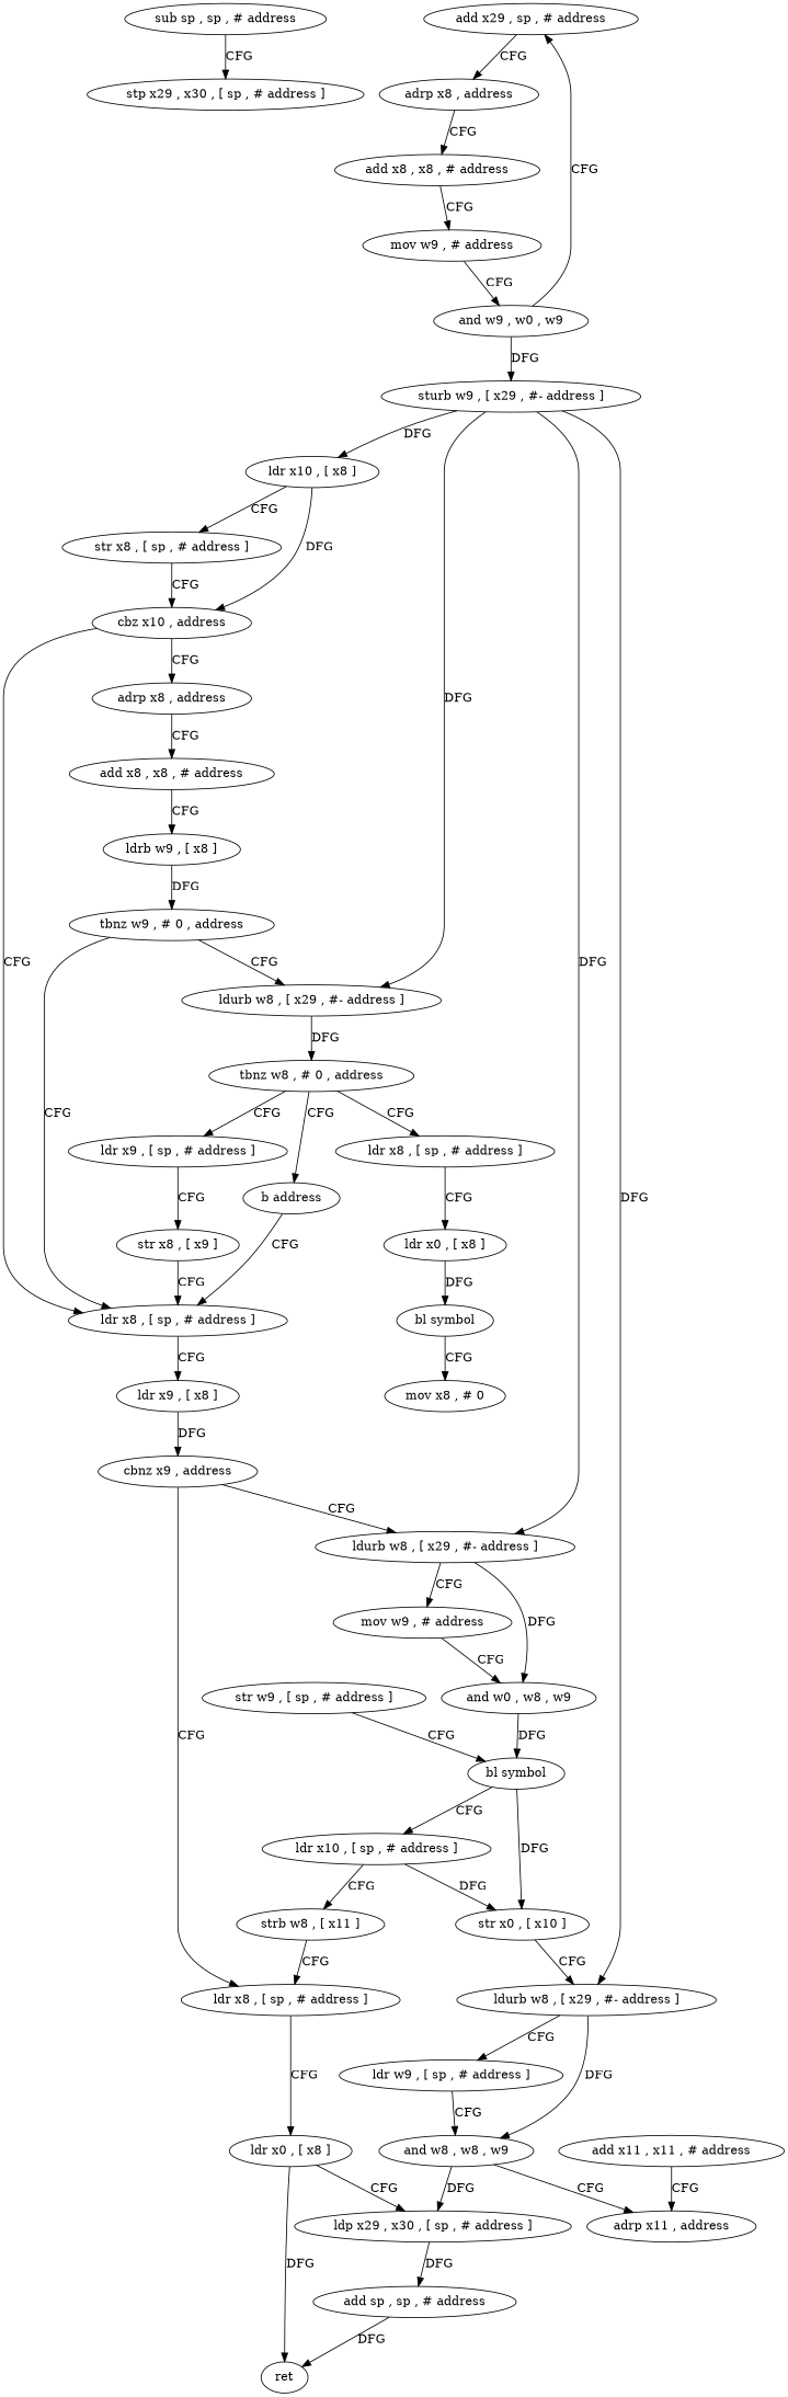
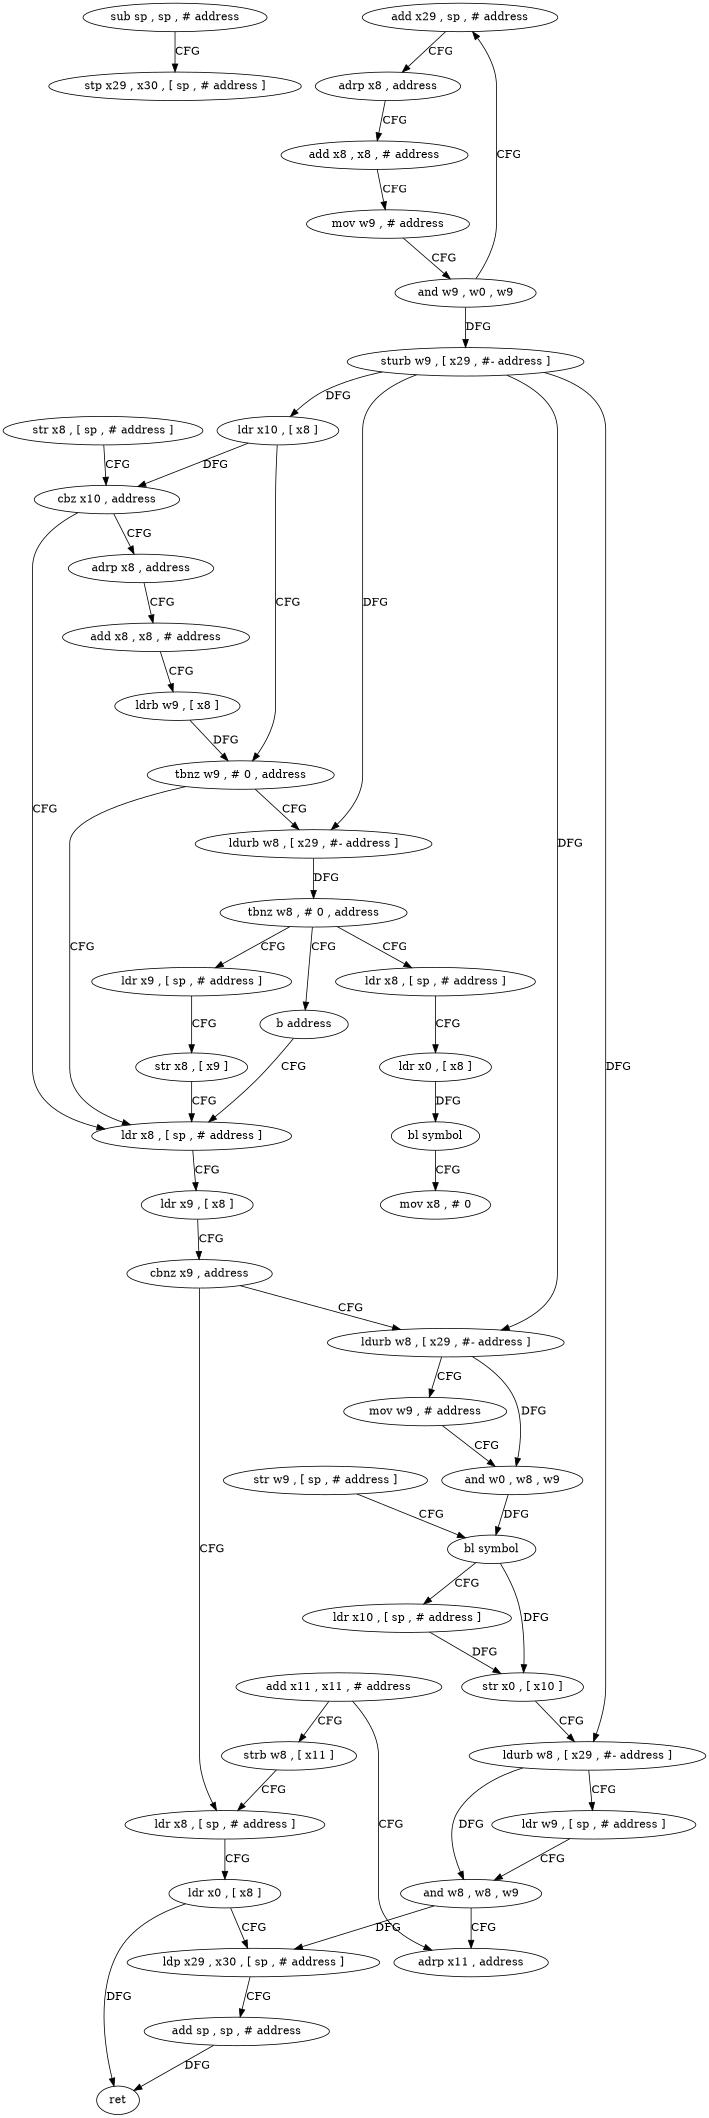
  digraph {
    n1 [label="sub sp , sp , # address"]
    n2 [label="stp x29 , x30 , [ sp , # address ]"]
    n3 [label="add x29 , sp , # address"]
    n4 [label="adrp x8 , address"]
    n5 [label="add x8 , x8 , # address"]
    n6 [label="mov w9 , # address"]
    n7 [label="and w9 , w0 , w9"]
    n8 [label="sturb w9 , [ x29 , #- address ]"]
    n9 [label="ldr x10 , [ x8 ]"]
    n10 [label="ldurb w8 , [ x29 , #- address ]"]
    n11 [label="ldurb w8 , [ x29 , #- address ]"]
    n12 [label="ldurb w8 , [ x29 , #- address ]"]
    n13 [label="str x8 , [ sp , # address ]"]
    n14 [label="cbz x10 , address"]
    n15 [label="mov w9 , # address"]
    n16 [label="and w0 , w8 , w9"]
    n17 [label="tbnz w8 , # 0 , address"]
    n18 [label="ldr w9 , [ sp , # address ]"]
    n19 [label="and w8 , w8 , w9"]
    n20 [label="ldr x8 , [ sp , # address ]"]
    n21 [label="adrp x8 , address"]
    n22 [label="ldr x9 , [ x8 ]"]
    n23 [label="add x8 , x8 , # address"]
    n24 [label="cbnz x9 , address"]
    n25 [label="ldrb w9 , [ x8 ]"]
    n26 [label="ldr x8 , [ sp , # address ]"]
    n27 [label="ldr x0 , [ x8 ]"]
    n28 [label="ldp x29 , x30 , [ sp , # address ]"]
    n29 [label=ret]
    n30 [label="bl symbol"]
    n31 [label="tbnz w9 , # 0 , address"]
    n32 [label="ldr x8 , [ sp , # address ]"]
    n33 [label="b address"]
    n34 [label="ldr x9 , [ sp , # address ]"]
    n35 [label="add sp , sp , # address"]
    n36 [label="str w9 , [ sp , # address ]"]
    n37 [label="ldr x10 , [ sp , # address ]"]
    n38 [label="str x0 , [ x10 ]"]
    n39 [label="adrp x11 , address"]
    n40 [label="strb w8 , [ x11 ]"]
    n41 [label="add x11 , x11 , # address"]
    n42 [label="ldr x0 , [ x8 ]"]
    n43 [label="bl symbol"]
    n44 [label="mov x8 , # 0"]
    n45 [label="str x8 , [ x9 ]"]
    n1 -> n2 [label=CFG]
    n3 -> n4 [label=CFG]
    n4 -> n5 [label=CFG]
    n5 -> n6 [label=CFG]
    n6 -> n7 [label=CFG]
    n7 -> n3 [label=CFG]
    n7 -> n8 [label=DFG]
    n8 -> n9 [label=DFG]
    n8 -> n10 [label=DFG]
    n8 -> n11 [label=DFG]
    n8 -> n12 [label=DFG]
-   n9 -> n13 [label=CFG]
+   n9 -> n31 [label=CFG]
    n9 -> n14 [label=DFG]
    n10 -> n15 [label=CFG]
    n10 -> n16 [label=DFG]
    n11 -> n17 [label=DFG]
    n12 -> n18 [label=CFG]
    n12 -> n19 [label=DFG]
    n13 -> n14 [label=CFG]
    n14 -> n20 [label=CFG]
    n14 -> n21 [label=CFG]
    n15 -> n16 [label=CFG]
    n16 -> n30 [label=DFG]
    n17 -> n32 [label=CFG]
    n17 -> n33 [label=CFG]
    n17 -> n34 [label=CFG]
    n18 -> n19 [label=CFG]
    n19 -> n28 [label=DFG]
    n19 -> n39 [label=CFG]
    n20 -> n22 [label=CFG]
    n21 -> n23 [label=CFG]
-   n22 -> n24 [label=DFG]
+   n22 -> n24 [label=CFG]
    n23 -> n25 [label=CFG]
    n24 -> n10 [label=CFG]
    n24 -> n26 [label=CFG]
    n25 -> n31 [label=DFG]
    n26 -> n27 [label=CFG]
    n27 -> n28 [label=CFG]
    n27 -> n29 [label=DFG]
-   n28 -> n35 [label=DFG]
+   n28 -> n35 [label=CFG]
    n30 -> n37 [label=CFG]
    n30 -> n38 [label=DFG]
    n31 -> n11 [label=CFG]
    n31 -> n20 [label=CFG]
    n32 -> n42 [label=CFG]
    n33 -> n20 [label=CFG]
    n34 -> n45 [label=CFG]
    n35 -> n29 [label=DFG]
    n36 -> n30 [label=CFG]
    n37 -> n38 [label=DFG]
    n38 -> n12 [label=CFG]
    n40 -> n26 [label=CFG]
    n41 -> n39 [label=CFG]
-   n37 -> n40 [label=CFG]
+   n41 -> n40 [label=CFG]
    n42 -> n43 [label=DFG]
    n43 -> n44 [label=CFG]
    n45 -> n20 [label=CFG]
  }
